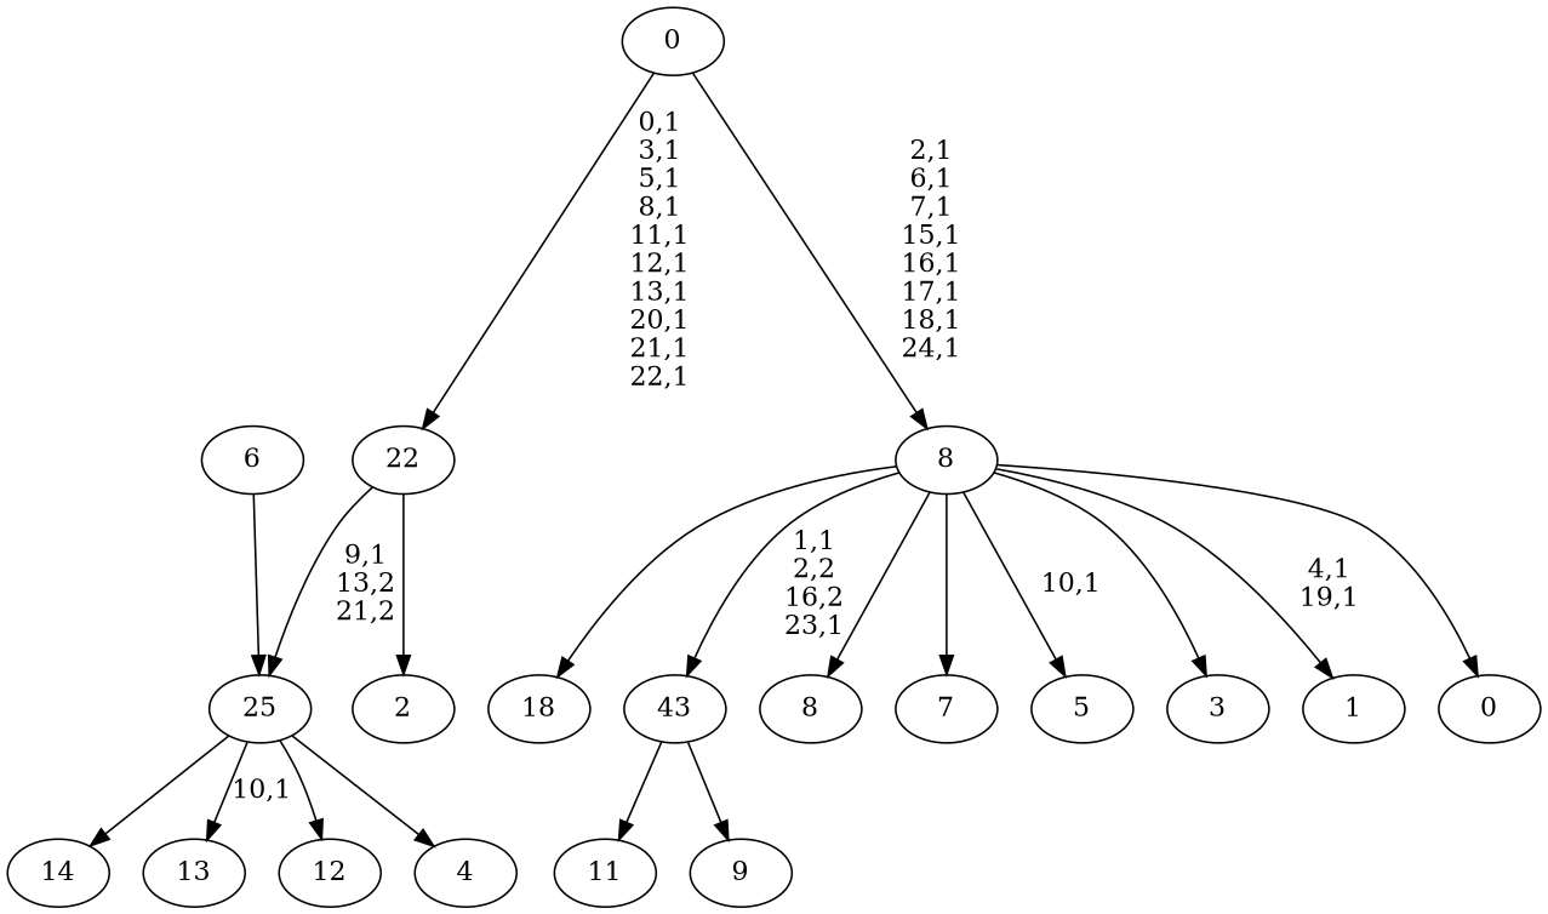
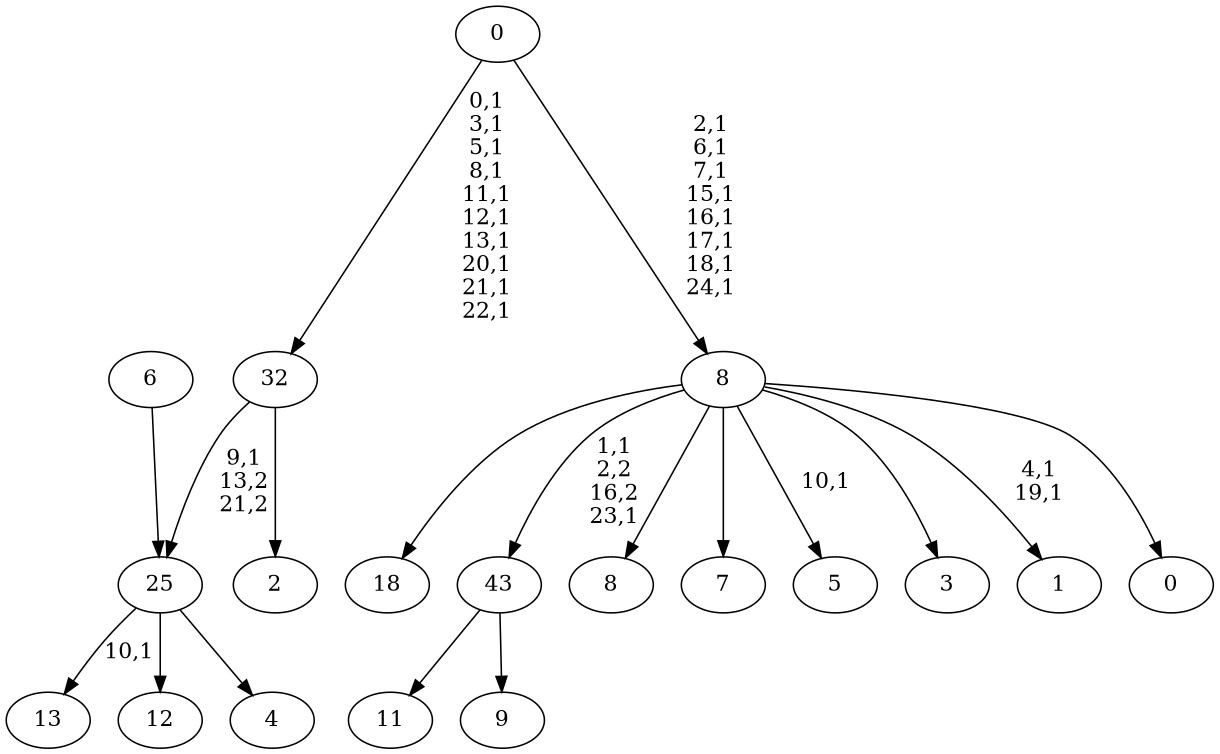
  digraph {
-   n1 [label=14]
    n2 [label=13]
    n3 [label=12]
    n4 [label=11]
    n5 [label=18]
    n6 [label=9]
    n7 [label=43]
    n8 [label=8]
    n9 [label=7]
    n10 [label=6]
    25
    n12 [label=5]
    n13 [label=4]
    n14 [label=3]
    n15 [label=2]
-   22
+   22 [label=32]
    n17 [label=1]
    n18 [label=0]
    8
    0
    n7 -> n4
    n7 -> n6
    n10 -> 25
-   25 -> n1
    25 -> n2 [label="10,1"]
    25 -> n3
    25 -> n13
    22 -> 25 [label="9,1\n13,2\n21,2"]
    22 -> n15
    8 -> n5
    8 -> n7 [label="1,1\n2,2\n16,2\n23,1"]
    8 -> n8
    8 -> n9
    8 -> n12 [label="10,1"]
    8 -> n14
    8 -> n17 [label="4,1\n19,1"]
    8 -> n18
    0 -> 22 [label="0,1\n3,1\n5,1\n8,1\n11,1\n12,1\n13,1\n20,1\n21,1\n22,1"]
    0 -> 8 [label="2,1\n6,1\n7,1\n15,1\n16,1\n17,1\n18,1\n24,1"]
  }
